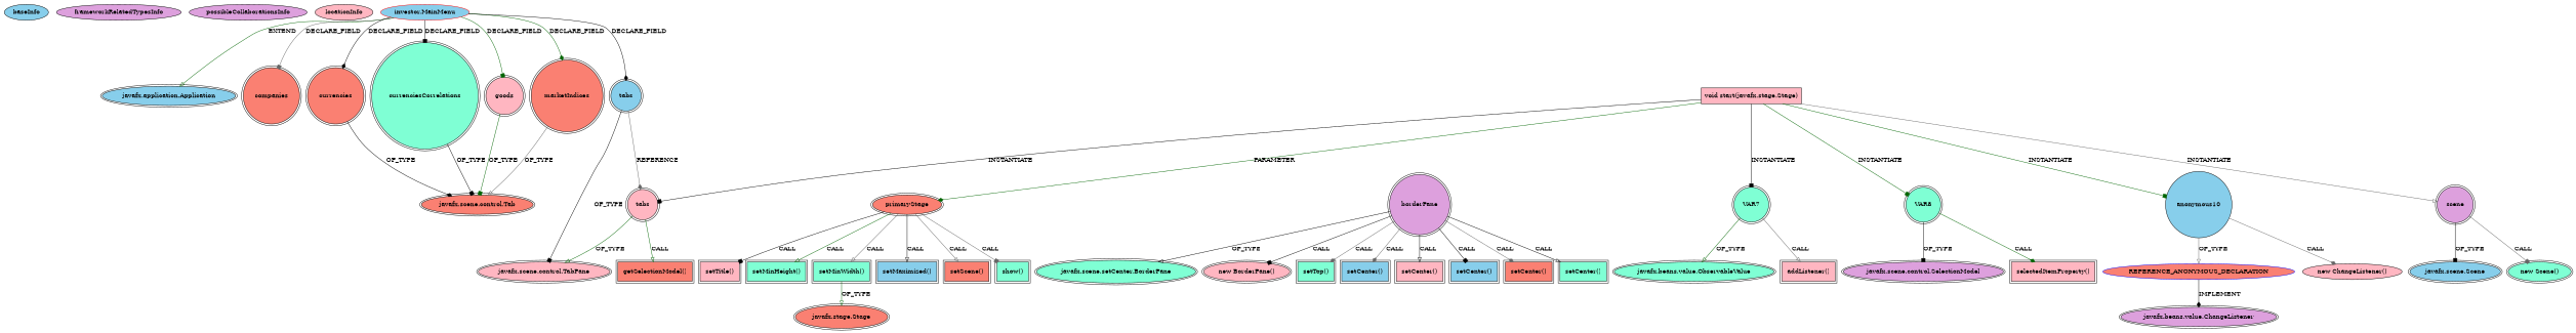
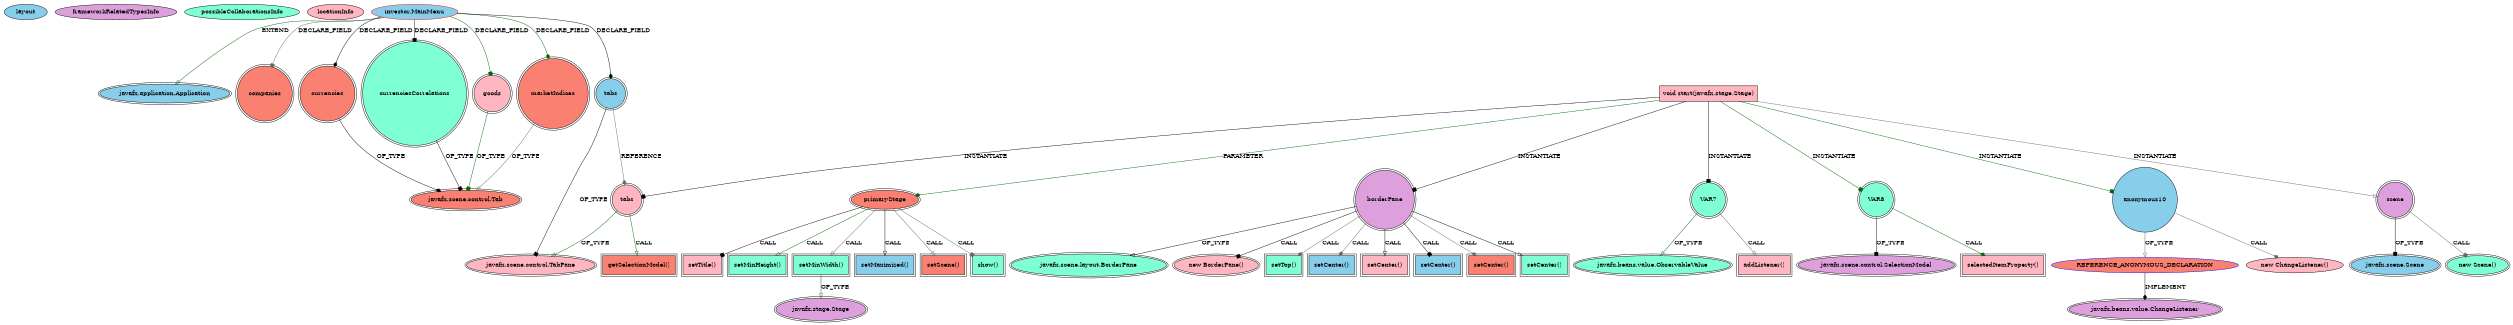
  digraph {
    node [fillcolor=lightpink style=filled isFrameworkType=true vertexType=INSIDE_CALL peripheries=2]
    edge [arrowhead=box color=black]
-   baseInfo [category=extension_graph fillcolor=skyblue graphId=1471 isAnonymous=false possibleRelation=true isFrameworkType="" vertexType="" peripheries=""]
+   baseInfo [category=extension_graph fillcolor=skyblue graphId=1471 isAnonymous=false possibleRelation=true label=layout isFrameworkType="" vertexType="" peripheries=""]
    frameworkRelatedTypesInfo [0="javafx.application.Application" fillcolor=plum isFrameworkType="" vertexType="" peripheries=""]
-   possibleCollaborationsInfo [0="1471~OVERRIDING_METHOD_DECLARATION-INSTANTIATION-~javafx.application.Application ~javafx.beans.value.ChangeListener ~false~true" fillcolor=plum isFrameworkType="" vertexType="" peripheries=""]
+   possibleCollaborationsInfo [0="1471~OVERRIDING_METHOD_DECLARATION-INSTANTIATION-~javafx.application.Application ~javafx.beans.value.ChangeListener ~false~true" fillcolor=aquamarine isFrameworkType="" vertexType="" peripheries=""]
    locationInfo [contextSignature=MainMenu filePath="/TomaszKorecki-InvestorAssistant/InvestorAssistant-master/Investor's assistant/src/investor/MainMenu.java" graphId=1471 projectName="TomaszKorecki-InvestorAssistant" isFrameworkType="" vertexType="" peripheries=""]
    n5 [color=red fillcolor=skyblue isFrameworkType=false label="investor.MainMenu" vertexType=ROOT_CLIENT_CLASS_DECLARATION peripheries=""]
    n6 [fillcolor=skyblue label="javafx.application.Application" vertexType=FRAMEWORK_CLASS_TYPE]
    n7 [fillcolor=salmon label=companies shape=circle vertexType=FIELD_DECLARATION]
    n8 [fillcolor=salmon label=currencies shape=circle vertexType=FIELD_DECLARATION]
    n9 [fillcolor=aquamarine label=currenciesCorrelations shape=circle vertexType=FIELD_DECLARATION]
    n10 [label=goods shape=circle vertexType=FIELD_DECLARATION]
    n11 [fillcolor=salmon label=marketIndices shape=circle vertexType=FIELD_DECLARATION]
    n12 [fillcolor=skyblue label=tabs shape=circle vertexType=FIELD_DECLARATION]
    n13 [fillcolor=salmon label="javafx.scene.control.Tab" vertexType=FRAMEWORK_CLASS_TYPE]
    n14 [label="javafx.scene.control.TabPane" vertexType=FRAMEWORK_CLASS_TYPE]
    n15 [label=tabs shape=circle vertexType=VARIABLE_EXPRESION]
    n16 [isFrameworkType=false label="void start(javafx.stage.Stage)" shape=box vertexType=OVERRIDING_METHOD_DECLARATION peripheries=""]
    n17 [fillcolor=salmon label=primaryStage vertexType=PARAMETER_DECLARATION]
    n18 [fillcolor=plum label=borderPane shape=circle vertexType=VARIABLE_EXPRESION]
    n19 [fillcolor=aquamarine label=VAR7 shape=circle vertexType=VARIABLE_EXPRESION]
    n20 [fillcolor=aquamarine label=VAR8 shape=circle vertexType=VARIABLE_EXPRESION]
    n21 [fillcolor=skyblue isFrameworkType=false label=anonymous10 shape=circle vertexType=VARIABLE_EXPRESION peripheries=""]
    n22 [fillcolor=plum label=scene shape=circle vertexType=VARIABLE_EXPRESION]
    n23 [fillcolor=salmon label="getSelectionModel()" shape=box]
    n24 [label="setTitle()" shape=box]
    n25 [fillcolor=aquamarine label="setMinHeight()" shape=box]
    n26 [fillcolor=aquamarine label="setMinWidth()" shape=box]
    n27 [fillcolor=skyblue label="setMaximized()" shape=box]
    n28 [fillcolor=salmon label="setScene()" shape=box]
    n29 [fillcolor=aquamarine label="show()" shape=box]
-   n30 [fillcolor=aquamarine label="javafx.scene.setCenter.BorderPane" vertexType=FRAMEWORK_CLASS_TYPE]
+   n30 [fillcolor=aquamarine label="javafx.scene.layout.BorderPane" vertexType=FRAMEWORK_CLASS_TYPE]
    n31 [label="new BorderPane()" vertexType=CONSTRUCTOR_CALL]
    n32 [fillcolor=aquamarine label="setTop()" shape=box]
    n33 [fillcolor=skyblue label="setCenter()" shape=box]
    n34 [label="setCenter()" shape=box]
    n35 [fillcolor=skyblue label="setCenter()" shape=box]
    n36 [fillcolor=salmon label="setCenter()" shape=box]
    n37 [fillcolor=aquamarine label="setCenter()" shape=box]
    n38 [fillcolor=aquamarine label="javafx.beans.value.ObservableValue" vertexType=FRAMEWORK_INTERFACE_TYPE]
    n39 [label="addListener()" shape=box]
    n40 [fillcolor=plum label="javafx.scene.control.SelectionModel" vertexType=FRAMEWORK_CLASS_TYPE]
    n41 [label="selectedItemProperty()" shape=box]
    n42 [color=blue fillcolor=salmon isFrameworkType=false label=REFERENCE_ANONYMOUS_DECLARATION vertexType=REFERENCE_ANONYMOUS_DECLARATION peripheries=""]
    n43 [isFrameworkType=false label="new ChangeListener()" vertexType=CONSTRUCTOR_CALL peripheries=""]
    n44 [fillcolor=skyblue label="javafx.scene.Scene" vertexType=FRAMEWORK_CLASS_TYPE]
    n45 [fillcolor=aquamarine label="new Scene()" vertexType=CONSTRUCTOR_CALL]
-   n46 [fillcolor=salmon label="javafx.stage.Stage" vertexType=FRAMEWORK_CLASS_TYPE]
+   n46 [fillcolor=plum label="javafx.stage.Stage" vertexType=FRAMEWORK_CLASS_TYPE]
    n47 [fillcolor=plum label="javafx.beans.value.ChangeListener" vertexType=FRAMEWORK_INTERFACE_TYPE]
    n5 -> n6 [arrowhead=onormal color=darkgreen label=EXTEND]
    n5 -> n7 [color=gray40 label=DECLARE_FIELD]
    n5 -> n8 [arrowhead=diamond label=DECLARE_FIELD]
    n5 -> n9 [label=DECLARE_FIELD]
    n5 -> n10 [color=darkgreen label=DECLARE_FIELD]
    n5 -> n11 [arrowhead=diamond color=darkgreen label=DECLARE_FIELD]
    n5 -> n12 [arrowhead=diamond label=DECLARE_FIELD]
    n8 -> n13 [arrowhead=diamond label=OF_TYPE]
    n9 -> n13 [label=OF_TYPE]
    n10 -> n13 [color=darkgreen label=OF_TYPE]
    n11 -> n13 [arrowhead=onormal color=gray40 label=OF_TYPE]
    n12 -> n14 [label=OF_TYPE]
    n12 -> n15 [arrowhead=diamond color=gray40 label=REFERENCE]
    n15 -> n14 [arrowhead=onormal color=darkgreen label=OF_TYPE]
    n15 -> n23 [arrowhead=onormal color=darkgreen label=CALL]
    n16 -> n15 [label=INSTANTIATE]
    n16 -> n17 [arrowhead=diamond color=darkgreen label=PARAMETER]
+   n16 -> n18 [label=INSTANTIATE]
    n16 -> n19 [label=INSTANTIATE]
    n16 -> n20 [color=darkgreen label=INSTANTIATE]
    n16 -> n21 [color=darkgreen label=INSTANTIATE]
    n16 -> n22 [arrowhead=onormal color=gray40 label=INSTANTIATE]
    n17 -> n24 [label=CALL]
    n17 -> n25 [arrowhead=onormal color=darkgreen label=CALL]
    n17 -> n26 [arrowhead=onormal color=gray40 label=CALL]
    n17 -> n27 [arrowhead=onormal label=CALL]
    n17 -> n28 [arrowhead=onormal color=gray40 label=CALL]
    n17 -> n29 [color=gray40 label=CALL]
    n18 -> n30 [arrowhead=onormal label=OF_TYPE]
    n18 -> n31 [label=CALL]
    n18 -> n32 [arrowhead=diamond color=gray40 label=CALL]
    n18 -> n33 [arrowhead=diamond color=gray40 label=CALL]
    n18 -> n34 [arrowhead=onormal label=CALL]
    n18 -> n35 [label=CALL]
    n18 -> n36 [arrowhead=diamond color=gray40 label=CALL]
    n18 -> n37 [arrowhead=onormal label=CALL]
    n19 -> n38 [arrowhead=onormal color=darkgreen label=OF_TYPE]
    n19 -> n39 [arrowhead=onormal color=gray40 label=CALL]
    n20 -> n40 [label=OF_TYPE]
    n20 -> n41 [arrowhead=diamond color=darkgreen label=CALL]
    n21 -> n42 [arrowhead=onormal color=gray40 label=OF_TYPE]
    n21 -> n43 [arrowhead=diamond color=gray40 label=CALL]
    n22 -> n44 [label=OF_TYPE]
    n22 -> n45 [color=gray40 label=CALL]
    n26 -> n46 [arrowhead=onormal color=darkgreen label=OF_TYPE]
    n42 -> n47 [arrowhead=diamond label=IMPLEMENT]
  }
